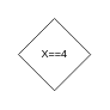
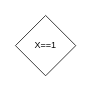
  <mxCell id="0" />
  <mxCell id="1" parent="0" />
- <mxCell id="2" value="X==4" style="rhombus;whiteSpace=wrap;html=1;" vertex="1" parent="1"><mxGeometry x="20" y="20" width="80" height="80" as="geometry" /></mxCell>
+ <mxCell id="2" value="X==1" style="rhombus;whiteSpace=wrap;html=1;" vertex="1" parent="1"><mxGeometry x="20" y="20" width="80" height="80" as="geometry" /></mxCell>
